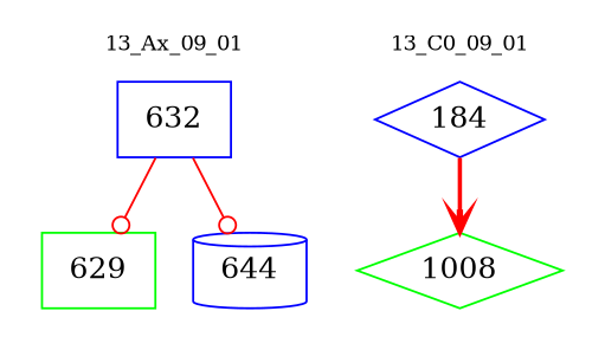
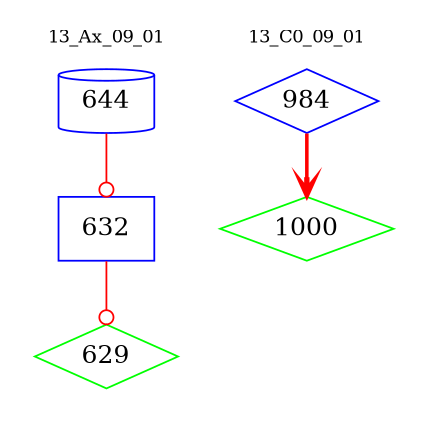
  digraph {
    fontname="DejaVu Serif"
    node [color=blue fontname="DejaVu Serif" shape=box]
    edge [arrowhead=odot color=red fontname="DejaVu Serif" style=solid]
    n1 [label=632]
-   n2 [color=green label=629]
+   n2 [color=green label=629 shape=diamond]
    n3 [label=644 shape=cylinder]
-   n4 [label=184 shape=diamond]
-   n5 [color=green label=1008 shape=diamond]
+   n4 [label=984 shape=diamond]
+   n5 [color=green label=1000 shape=diamond]
    subgraph cluster_1 {
      color=white
      fontsize=10
      label="13_Ax_09_01"
      n1
      n2
      n3
    }
    subgraph cluster_2 {
      color=white
      fontsize=10
      label="13_C0_09_01"
      n4
      n5
    }
    n1 -> n2
-   n1 -> n3
+   n3 -> n1
    n4 -> n5 [arrowhead=vee style=bold]
  }
